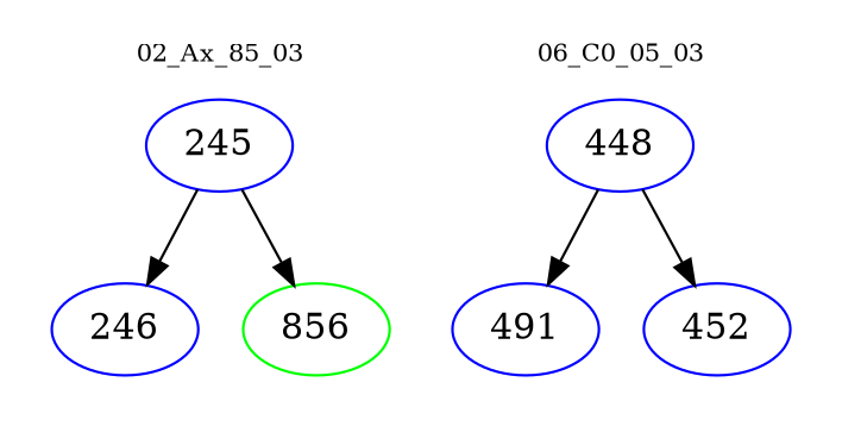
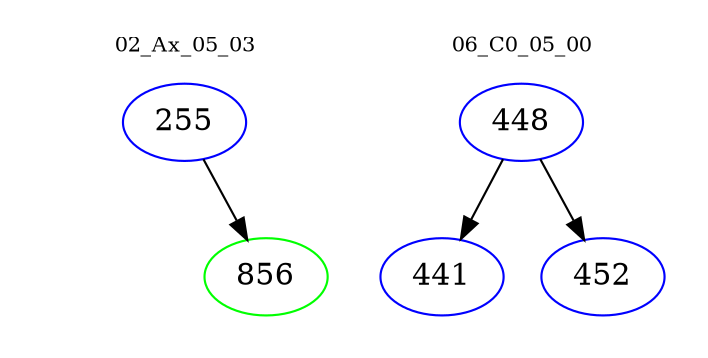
  digraph {
    fontname="DejaVu Serif"
    node [color=blue fontname="DejaVu Serif"]
    edge [color=black fontname="DejaVu Serif"]
-   n1 [label=245]
-   n2 [label=246]
+   n1 [label=255]
    n3 [color=green label=856]
    n4 [label=448]
-   n5 [label=491]
+   n5 [label=441]
    n6 [label=452]
    subgraph cluster_1 {
      color=white
      fontsize=10
-     label="02_Ax_85_03"
+     label="02_Ax_05_03"
      n1
-     n2
      n3
    }
    subgraph cluster_2 {
      color=white
      fontsize=10
-     label="06_C0_05_03"
+     label="06_C0_05_00"
      n4
      n5
      n6
    }
-   n1 -> n2
    n1 -> n3
    n4 -> n5
    n4 -> n6
  }
